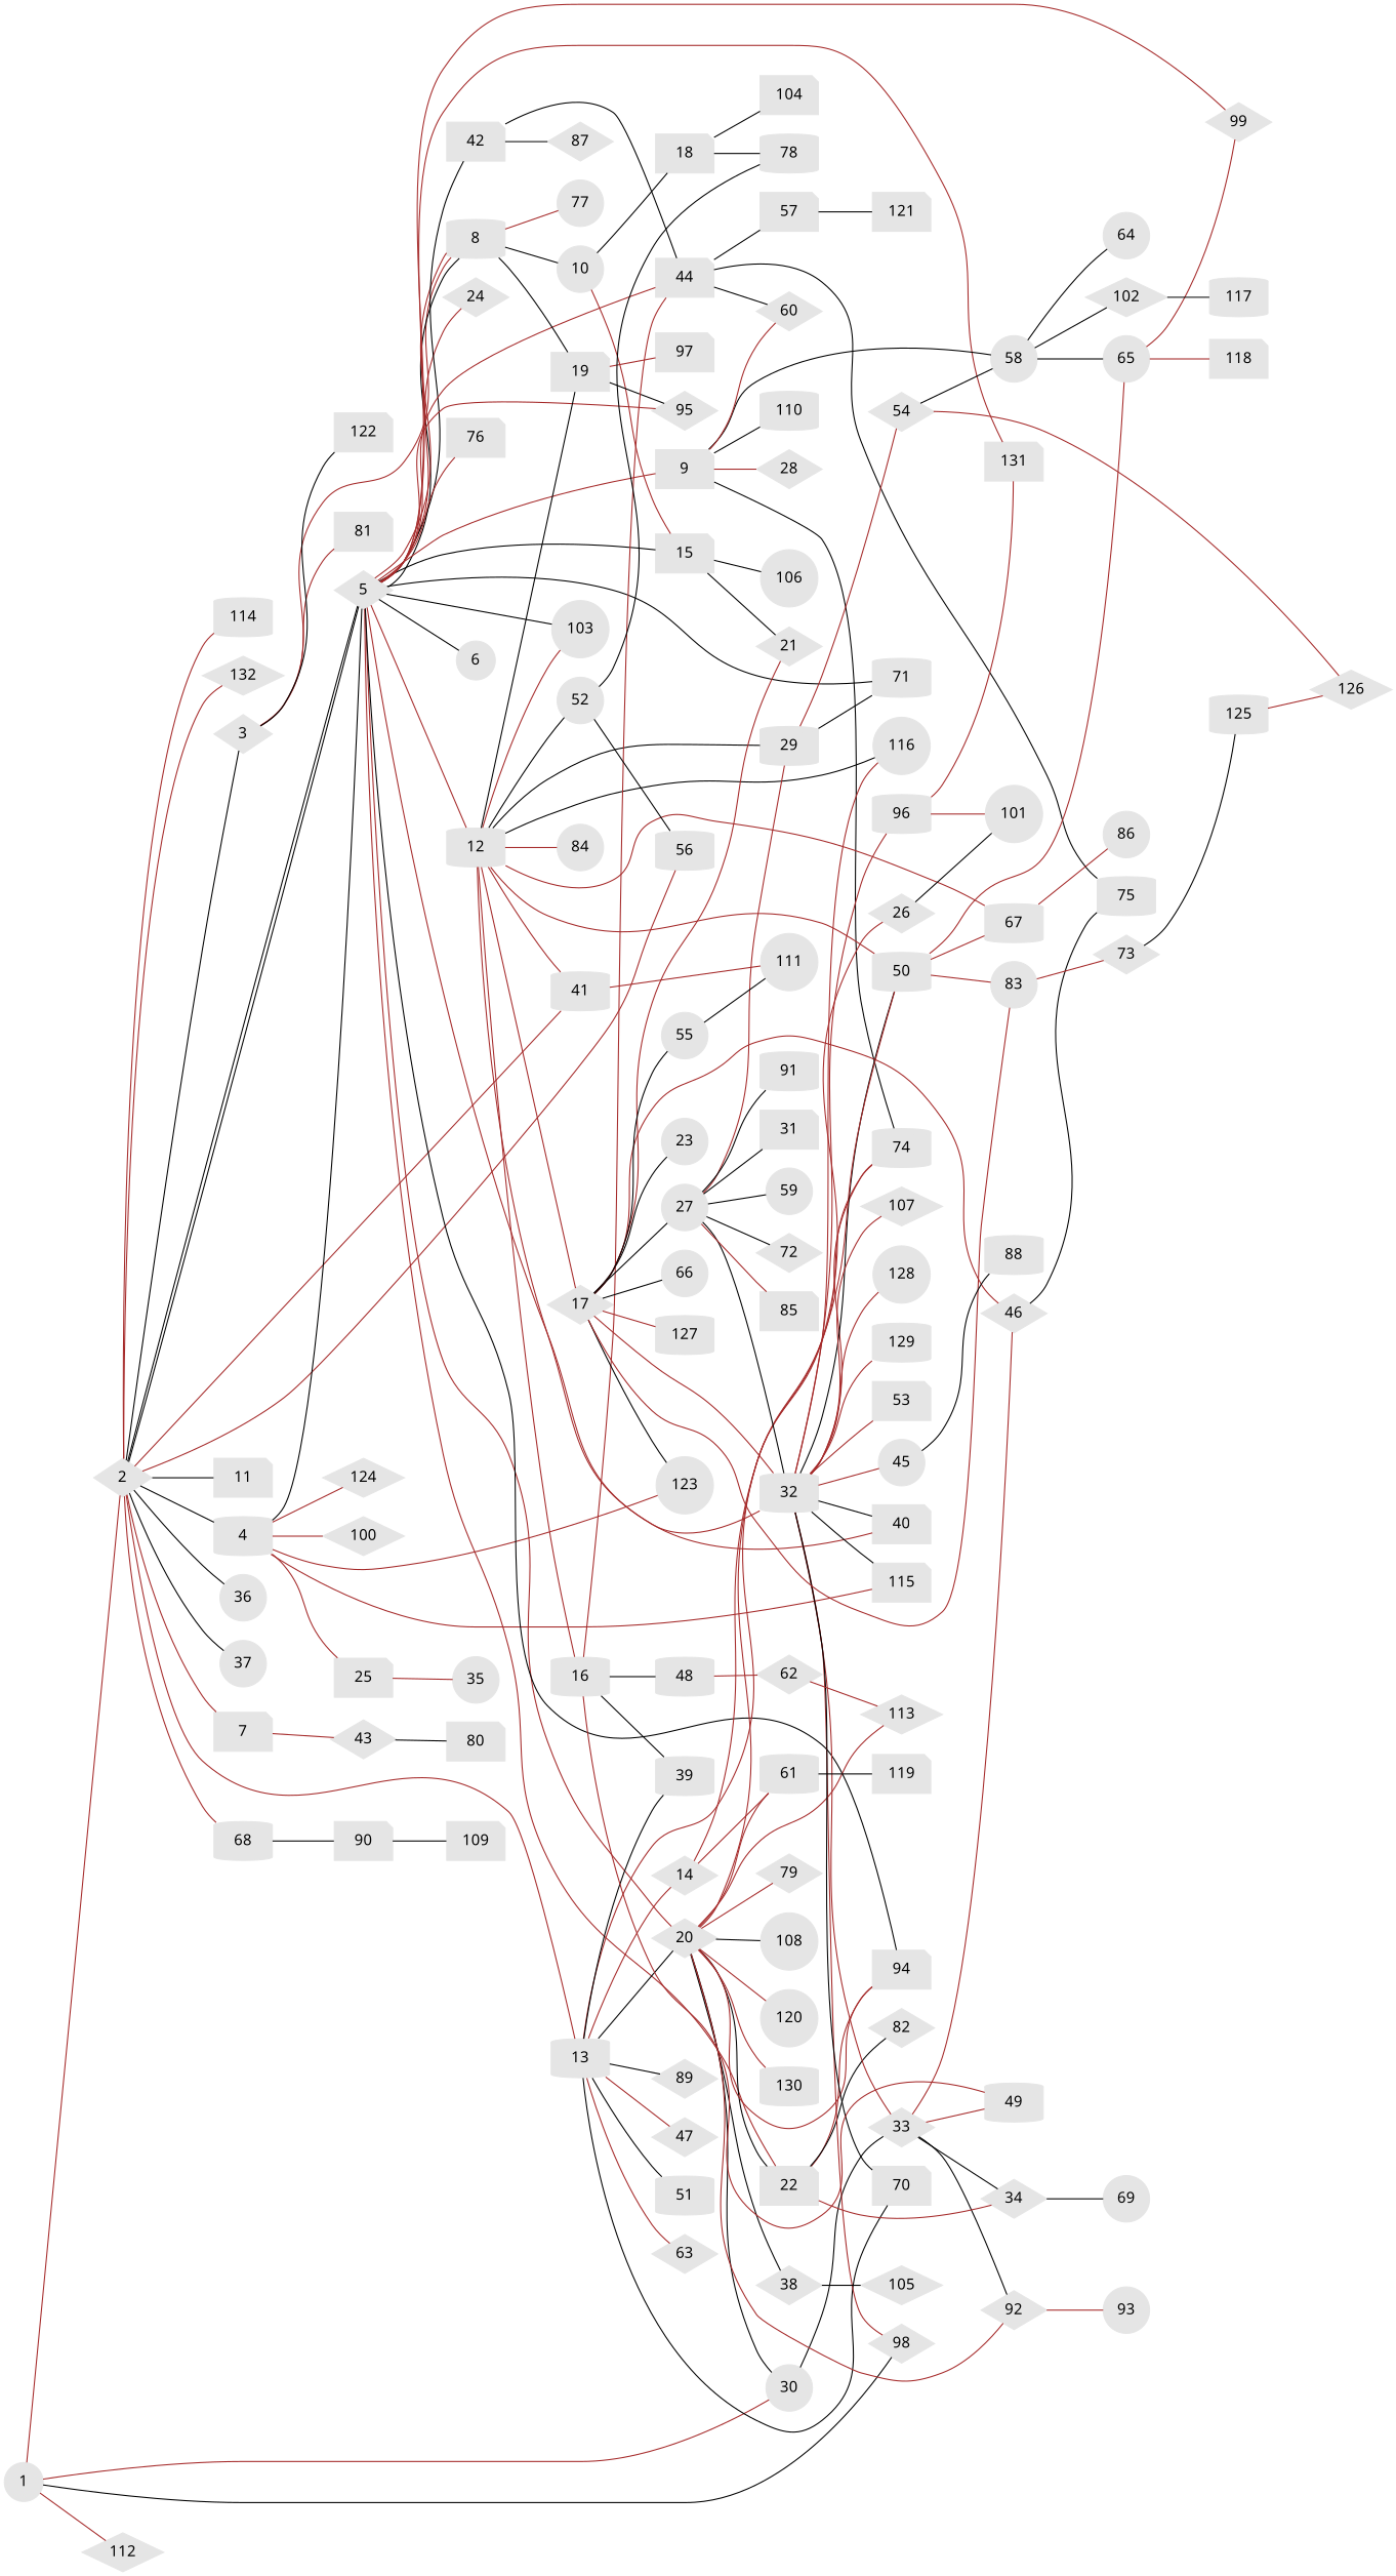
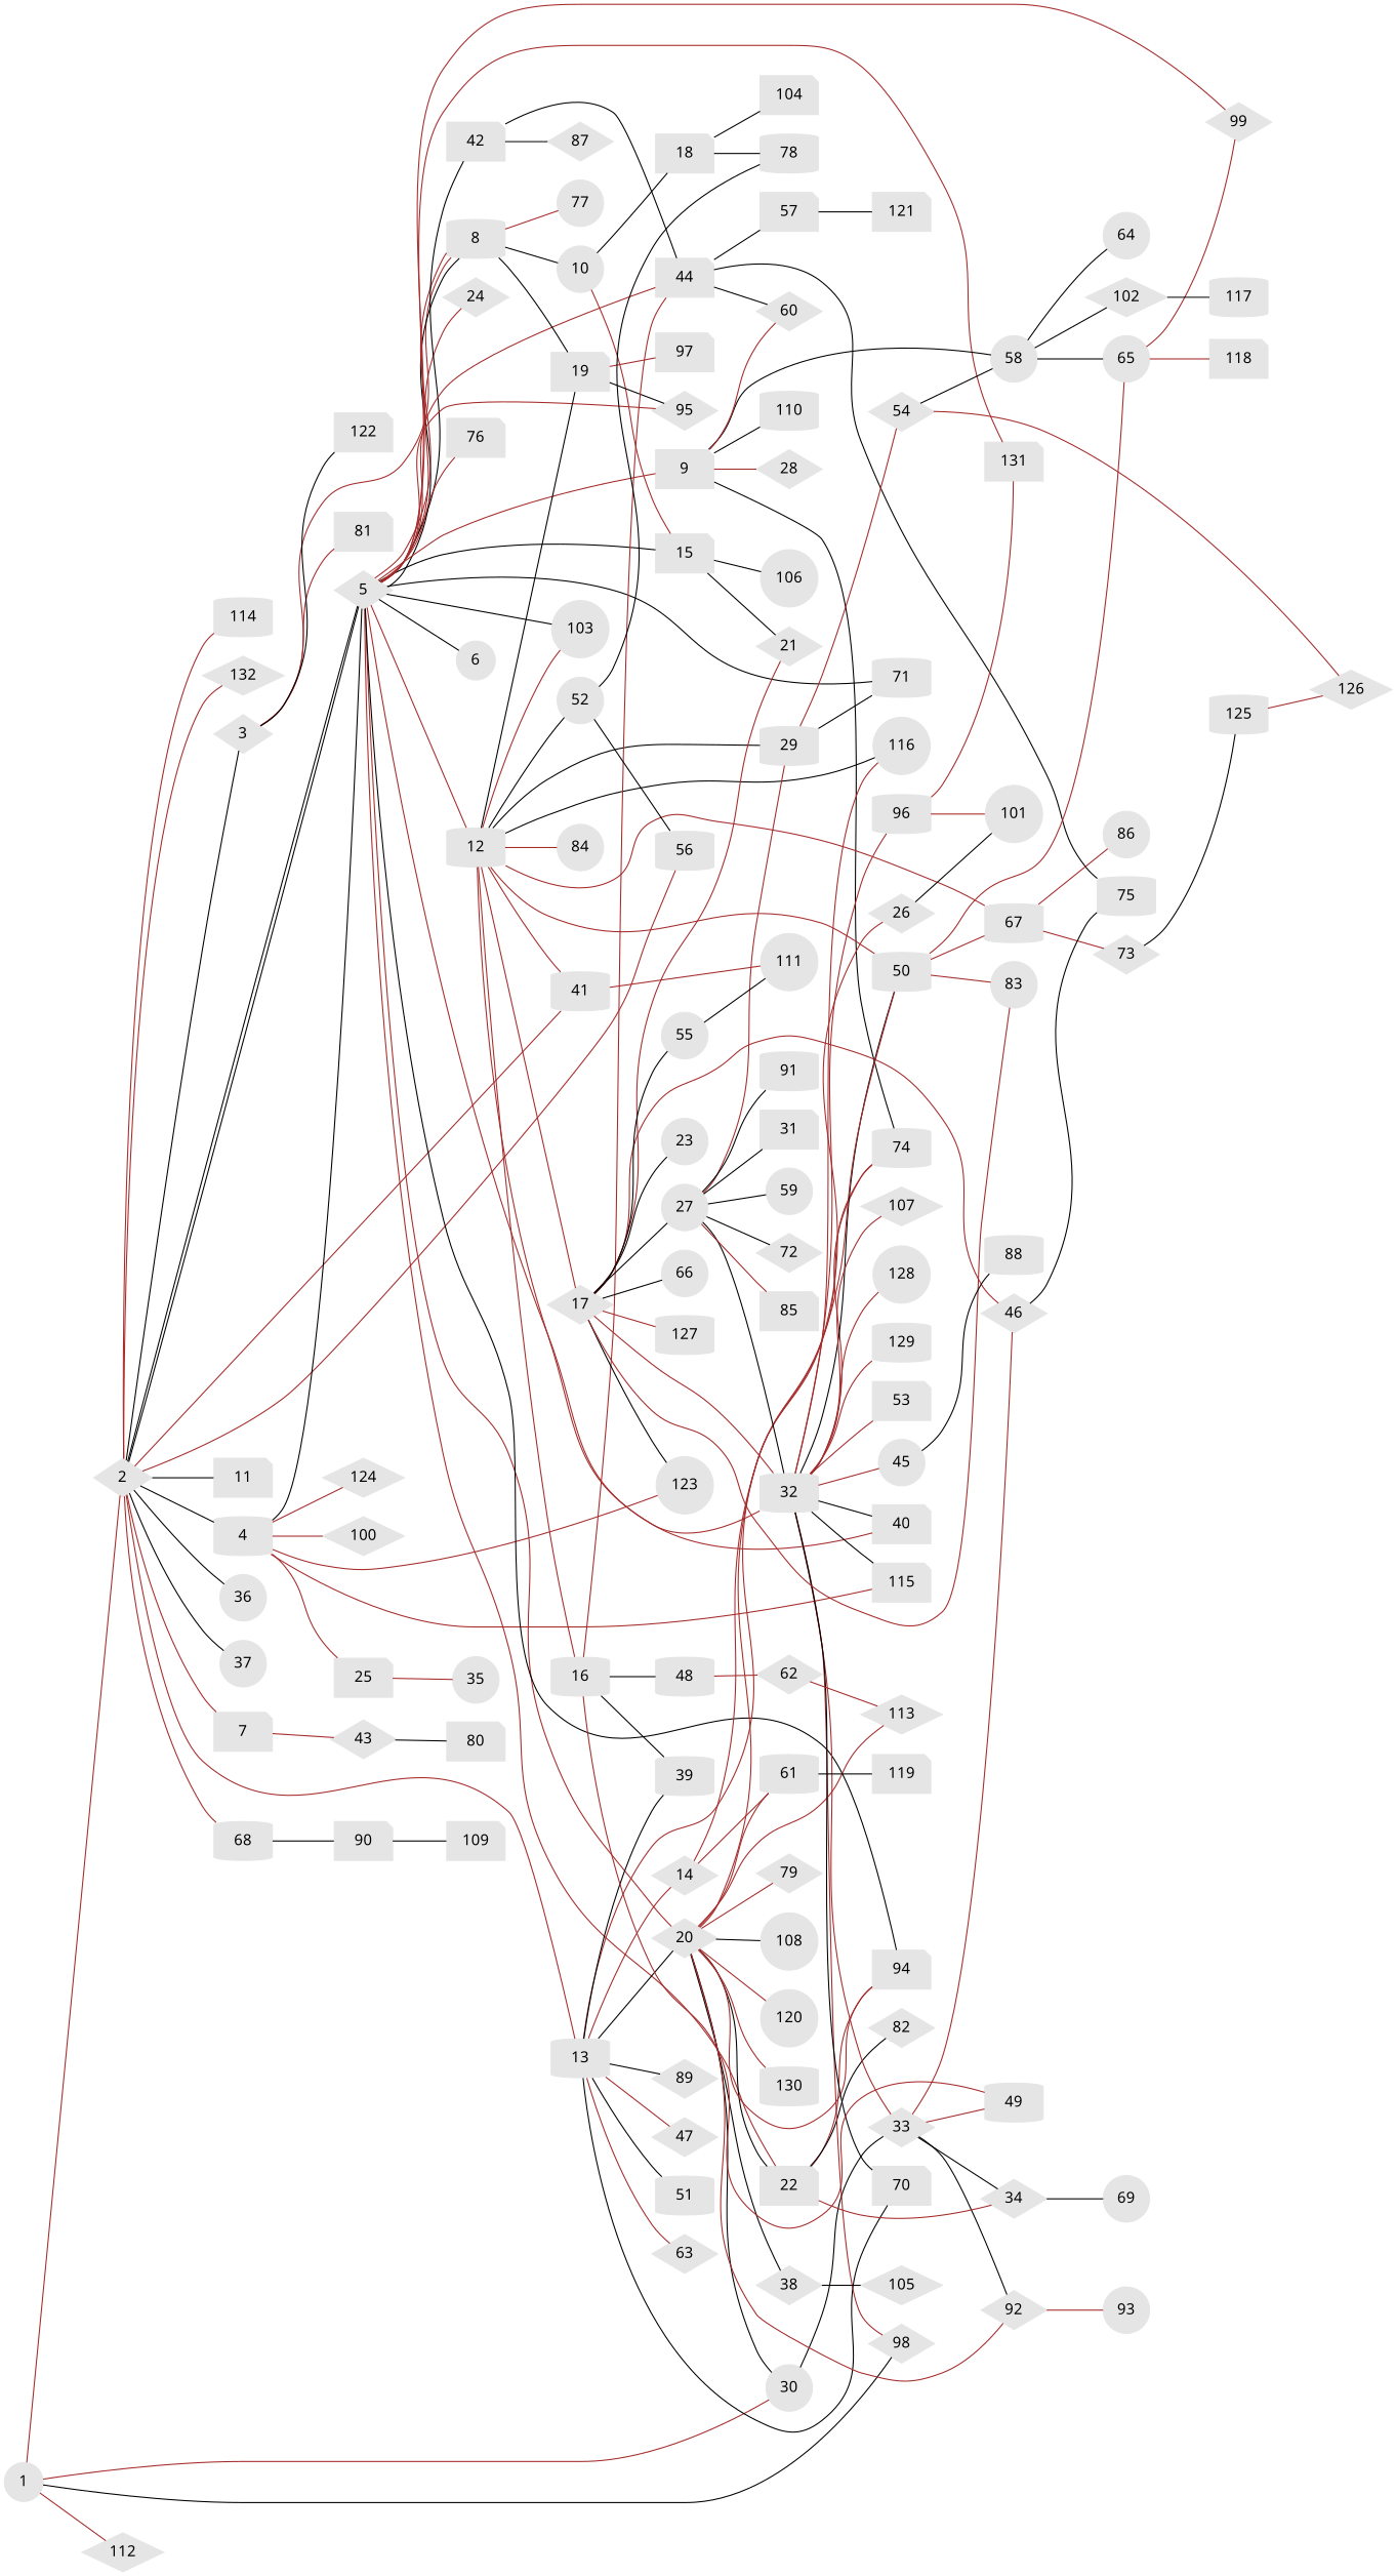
  graph {
    fontname="Noto Sans"
    rankdir=LR
    node [color=gray90 fontname="Noto Sans" shape=diamond style=filled]
    edge [color=brown fontname="Noto Sans"]
    1 [shape=circle]
    2
    30 [shape=circle]
    98
    112
    3
    4 [shape=cylinder]
    5
    7 [shape=note]
    11 [shape=note]
    13 [shape=cylinder]
    36 [shape=circle]
    37 [shape=circle]
    41 [shape=cylinder]
    56 [shape=cylinder]
    68 [shape=cylinder]
    114 [shape=cylinder]
    132
    33
    8 [shape=cylinder]
    81 [shape=note]
    122 [shape=note]
    25 [shape=note]
    100
    115 [shape=note]
    123 [shape=circle]
    124
    6 [shape=circle]
    9 [shape=note]
    12 [shape=cylinder]
    15 [shape=note]
    20
    22 [shape=note]
    24
    32 [shape=cylinder]
    42 [shape=note]
    44 [shape=note]
    71 [shape=cylinder]
    76 [shape=note]
    94 [shape=note]
    95
    99
    103 [shape=circle]
    131 [shape=note]
    43
    74 [shape=cylinder]
    14
    39 [shape=cylinder]
    47
    51 [shape=cylinder]
    63
    70 [shape=note]
    89
    111 [shape=circle]
    90 [shape=note]
    10 [shape=circle]
    19 [shape=note]
    77 [shape=circle]
    35 [shape=circle]
    28
    58 [shape=circle]
    60
    110 [shape=cylinder]
    16 [shape=cylinder]
    17
    29 [shape=cylinder]
    40 [shape=note]
    50 [shape=cylinder]
    52 [shape=circle]
    67 [shape=cylinder]
    84 [shape=circle]
    116 [shape=circle]
    21
    106 [shape=circle]
    61 [shape=cylinder]
    26
    38
    79
    92
    108 [shape=circle]
    113
    120 [shape=circle]
    130 [shape=cylinder]
    34
    82
    45 [shape=circle]
    53 [shape=note]
    96 [shape=cylinder]
    107
    128 [shape=circle]
    129 [shape=cylinder]
    87
    57 [shape=note]
    75 [shape=cylinder]
    80 [shape=note]
    18 [shape=note]
    97 [shape=note]
    65 [shape=circle]
    64 [shape=circle]
    102
    78 [shape=cylinder]
    104 [shape=note]
    101 [shape=circle]
    48 [shape=cylinder]
    49 [shape=cylinder]
    23 [shape=circle]
    27 [shape=circle]
    46
    55 [shape=circle]
    66 [shape=circle]
    83 [shape=circle]
    127 [shape=cylinder]
    54
    73
    86 [shape=circle]
    119 [shape=note]
    62
    31 [shape=note]
    59 [shape=circle]
    72
    85 [shape=note]
    91 [shape=cylinder]
    105
    93 [shape=circle]
    69 [shape=circle]
    126
    88 [shape=cylinder]
    121 [shape=note]
    118 [shape=note]
    117 [shape=cylinder]
    125 [shape=cylinder]
    109 [shape=note]
    1 -- 2
    1 -- 30
    1 -- 98 [color=black]
    1 -- 112
    2 -- 3 [color=black]
    2 -- 4 [color=black]
    2 -- 5 [color=black]
    2 -- 5 [color=black]
    2 -- 7
    2 -- 11 [color=black]
    2 -- 13
    2 -- 36 [color=black]
    2 -- 37 [color=black]
    2 -- 41
    2 -- 56
    2 -- 68
    2 -- 114
    2 -- 132
    30 -- 33 [color=black]
    3 -- 8
    3 -- 81
    3 -- 122 [color=black]
    4 -- 5 [color=black]
    4 -- 25
    4 -- 100
    4 -- 115
    4 -- 123
    4 -- 124
    5 -- 8 [color=black]
    5 -- 8
    5 -- 6 [color=black]
    5 -- 9
    5 -- 12
    5 -- 15 [color=black]
    5 -- 20
    5 -- 22
    5 -- 24
    5 -- 32
    5 -- 42 [color=black]
    5 -- 44
    5 -- 71 [color=black]
    5 -- 76
    5 -- 94 [color=black]
    5 -- 95
    5 -- 99
    5 -- 103 [color=black]
    5 -- 131
    7 -- 43
    13 -- 20 [color=black]
    13 -- 74
    13 -- 14
    13 -- 39 [color=black]
    13 -- 47
    13 -- 51 [color=black]
    13 -- 63
    13 -- 70 [color=black]
    13 -- 89 [color=black]
    41 -- 111
    68 -- 90 [color=black]
    33 -- 92 [color=black]
    33 -- 34 [color=black]
    33 -- 49
    33 -- 46
    8 -- 10 [color=black]
    8 -- 19 [color=black]
    8 -- 77
    25 -- 35
    9 -- 74 [color=black]
    9 -- 28
    9 -- 58 [color=black]
    9 -- 60
    9 -- 110 [color=black]
    12 -- 41
    12 -- 103
    12 -- 19 [color=black]
    12 -- 16
    12 -- 17
    12 -- 29 [color=black]
    12 -- 40
    12 -- 50
    12 -- 52 [color=black]
    12 -- 67
    12 -- 84
    12 -- 116 [color=black]
    15 -- 21 [color=black]
    15 -- 106 [color=black]
    20 -- 30 [color=black]
    20 -- 22 [color=black]
    20 -- 94
    20 -- 61
    20 -- 26
    20 -- 38 [color=black]
    20 -- 79
    20 -- 92
    20 -- 108 [color=black]
    20 -- 113
    20 -- 120
    20 -- 130
    22 -- 94
    22 -- 34
    22 -- 82 [color=black]
    32 -- 98
    32 -- 33
    32 -- 115 [color=black]
    32 -- 74
    32 -- 70 [color=black]
    32 -- 40 [color=black]
    32 -- 50 [color=black]
    32 -- 116
    32 -- 45
    32 -- 53
    32 -- 96
    32 -- 107
    32 -- 128
    32 -- 129
    42 -- 44 [color=black]
    42 -- 87 [color=black]
    44 -- 60 [color=black]
    44 -- 57 [color=black]
    44 -- 75 [color=black]
    43 -- 80 [color=black]
    14 -- 50
    14 -- 61
    90 -- 109 [color=black]
    10 -- 15
    10 -- 18 [color=black]
    19 -- 95 [color=black]
    19 -- 97
    58 -- 65 [color=black]
    58 -- 64 [color=black]
    58 -- 102 [color=black]
    16 -- 44
    16 -- 39 [color=black]
    16 -- 48 [color=black]
    16 -- 49
    17 -- 123 [color=black]
    17 -- 32
    17 -- 21
    17 -- 23 [color=black]
    17 -- 27 [color=black]
    17 -- 46
    17 -- 55 [color=black]
    17 -- 66 [color=black]
    17 -- 83
    17 -- 127
    29 -- 71 [color=black]
    29 -- 54
    50 -- 67
    50 -- 65
    50 -- 83
    52 -- 56 [color=black]
    52 -- 78 [color=black]
-   83 -- 73
+   67 -- 73
    67 -- 86
    61 -- 119 [color=black]
    26 -- 101 [color=black]
    38 -- 105 [color=black]
    92 -- 93
    34 -- 69 [color=black]
    45 -- 88 [color=black]
    96 -- 131
    96 -- 101
    57 -- 121 [color=black]
    18 -- 78 [color=black]
    18 -- 104 [color=black]
    65 -- 99
    65 -- 118
    102 -- 117 [color=black]
    48 -- 62
    27 -- 32 [color=black]
    27 -- 29
    27 -- 31 [color=black]
    27 -- 59 [color=black]
    27 -- 72 [color=black]
    27 -- 85
    27 -- 91 [color=black]
    46 -- 75 [color=black]
    55 -- 111 [color=black]
    54 -- 58 [color=black]
    54 -- 126
    73 -- 125 [color=black]
    62 -- 113
    125 -- 126
  }
